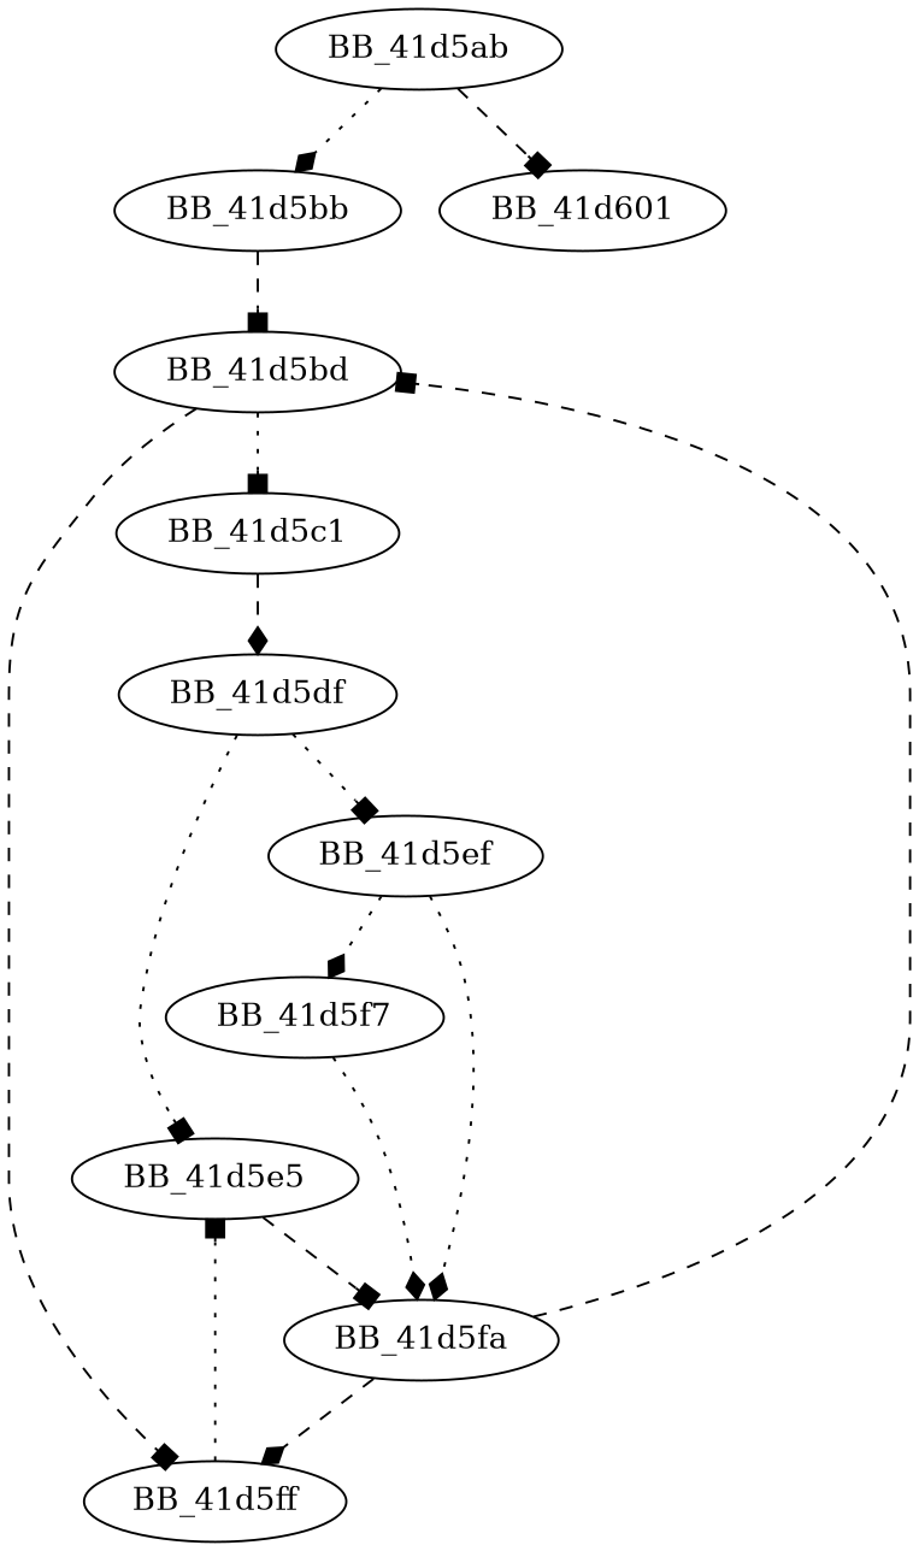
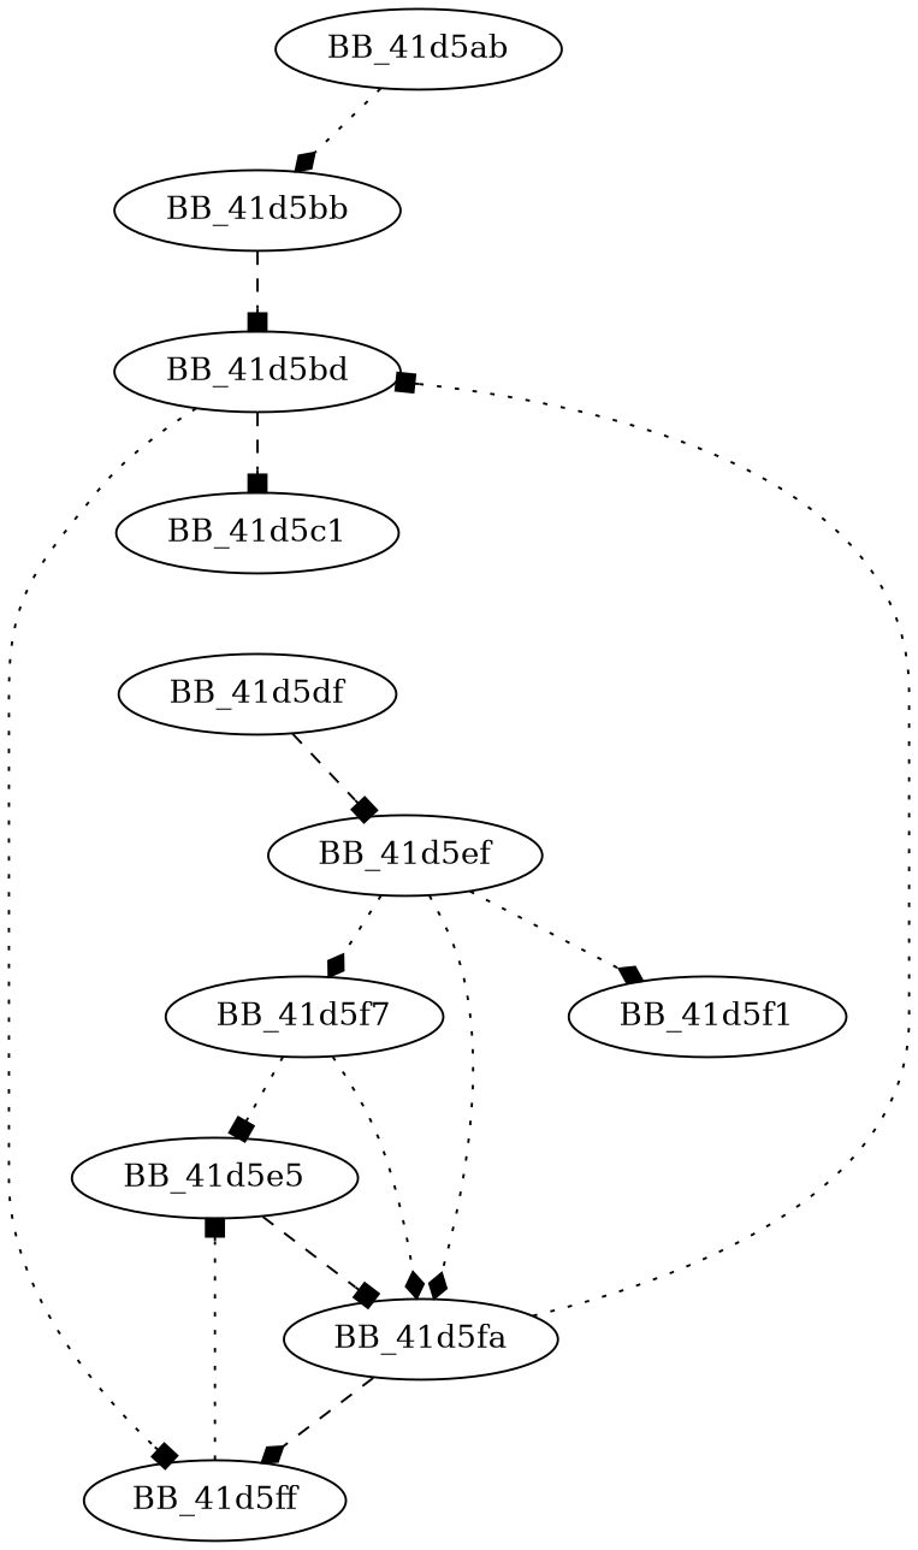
  digraph {
    edge [arrowhead=box style=dotted]
    BB_41d5ab
    BB_41d5bb
-   BB_41d601
    BB_41d5bd
    BB_41d5c1
    BB_41d5ff
    BB_41d5df
    BB_41d5e5
    BB_41d5ef
    BB_41d5fa
+   BB_41d5f1
    BB_41d5f7
    BB_41d5ab -> BB_41d5bb [arrowhead=diamond]
-   BB_41d5ab -> BB_41d601 [style=dashed]
    BB_41d5bb -> BB_41d5bd [style=dashed]
-   BB_41d5bd -> BB_41d5c1
-   BB_41d5bd -> BB_41d5ff [style=dashed]
-   BB_41d5c1 -> BB_41d5df [arrowhead=diamond style=dashed]
+   BB_41d5bd -> BB_41d5c1 [style=dashed]
+   BB_41d5bd -> BB_41d5ff
    BB_41d5ff -> BB_41d5e5
-   BB_41d5df -> BB_41d5e5
-   BB_41d5df -> BB_41d5ef
+   BB_41d5f7 -> BB_41d5e5
+   BB_41d5df -> BB_41d5ef [style=dashed]
    BB_41d5e5 -> BB_41d5fa [style=dashed]
    BB_41d5ef -> BB_41d5fa [arrowhead=diamond]
+   BB_41d5ef -> BB_41d5f1 [arrowhead=diamond]
    BB_41d5ef -> BB_41d5f7 [arrowhead=diamond]
-   BB_41d5fa -> BB_41d5bd [style=dashed]
+   BB_41d5fa -> BB_41d5bd
    BB_41d5fa -> BB_41d5ff [arrowhead=diamond style=dashed]
    BB_41d5f7 -> BB_41d5fa [arrowhead=diamond]
  }
